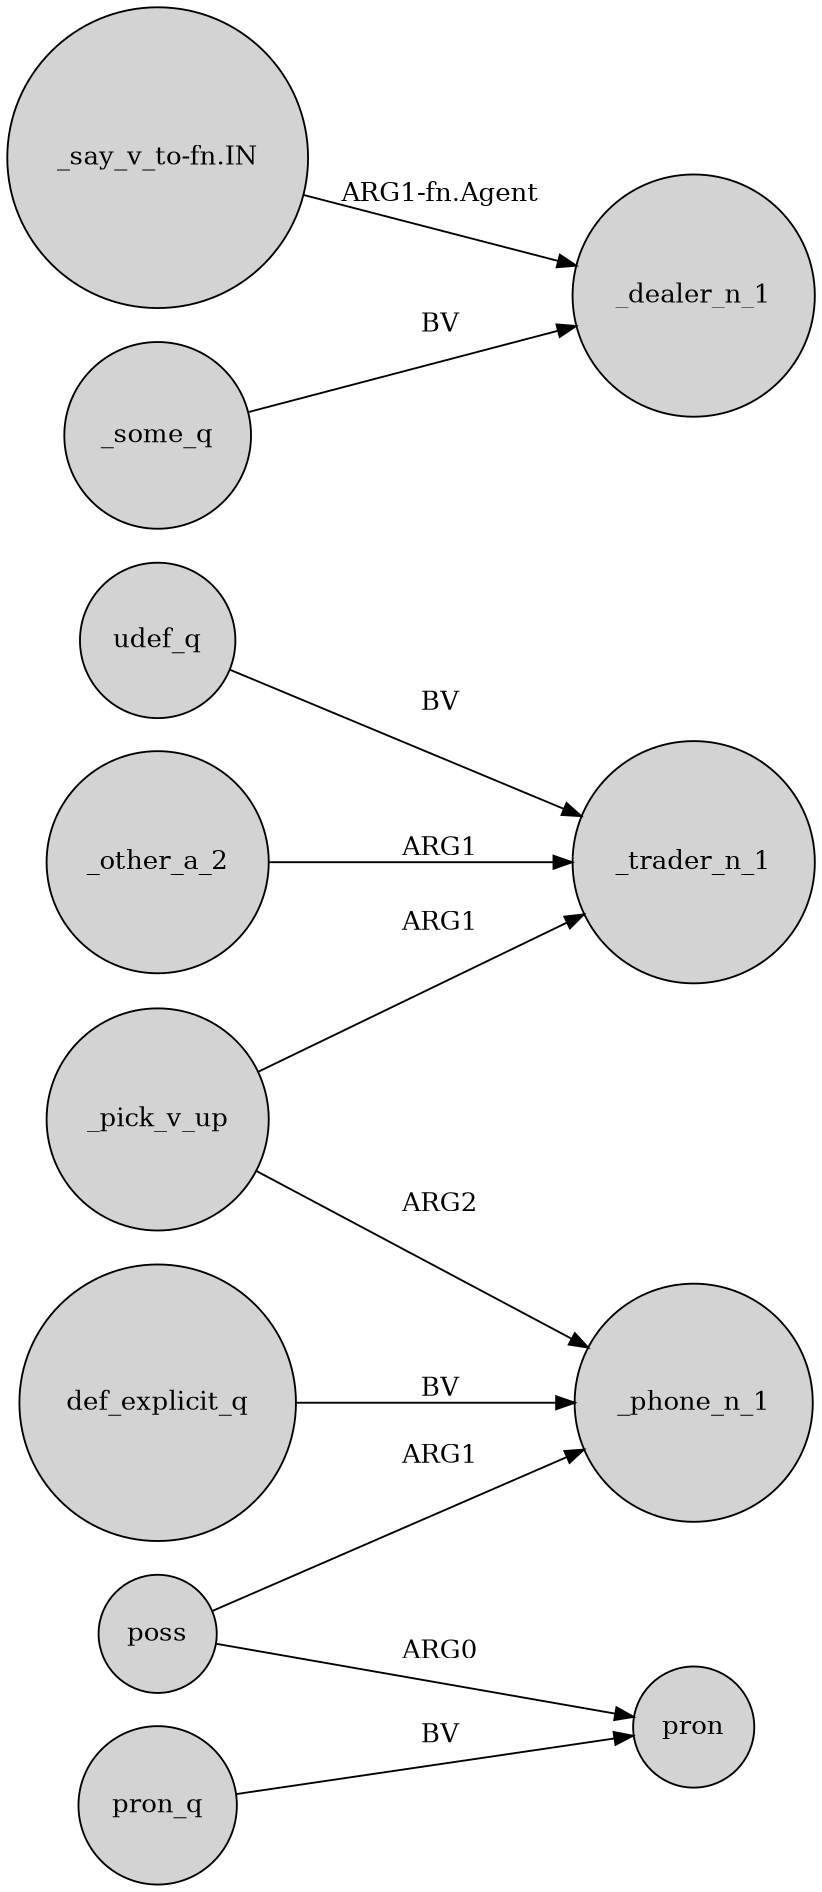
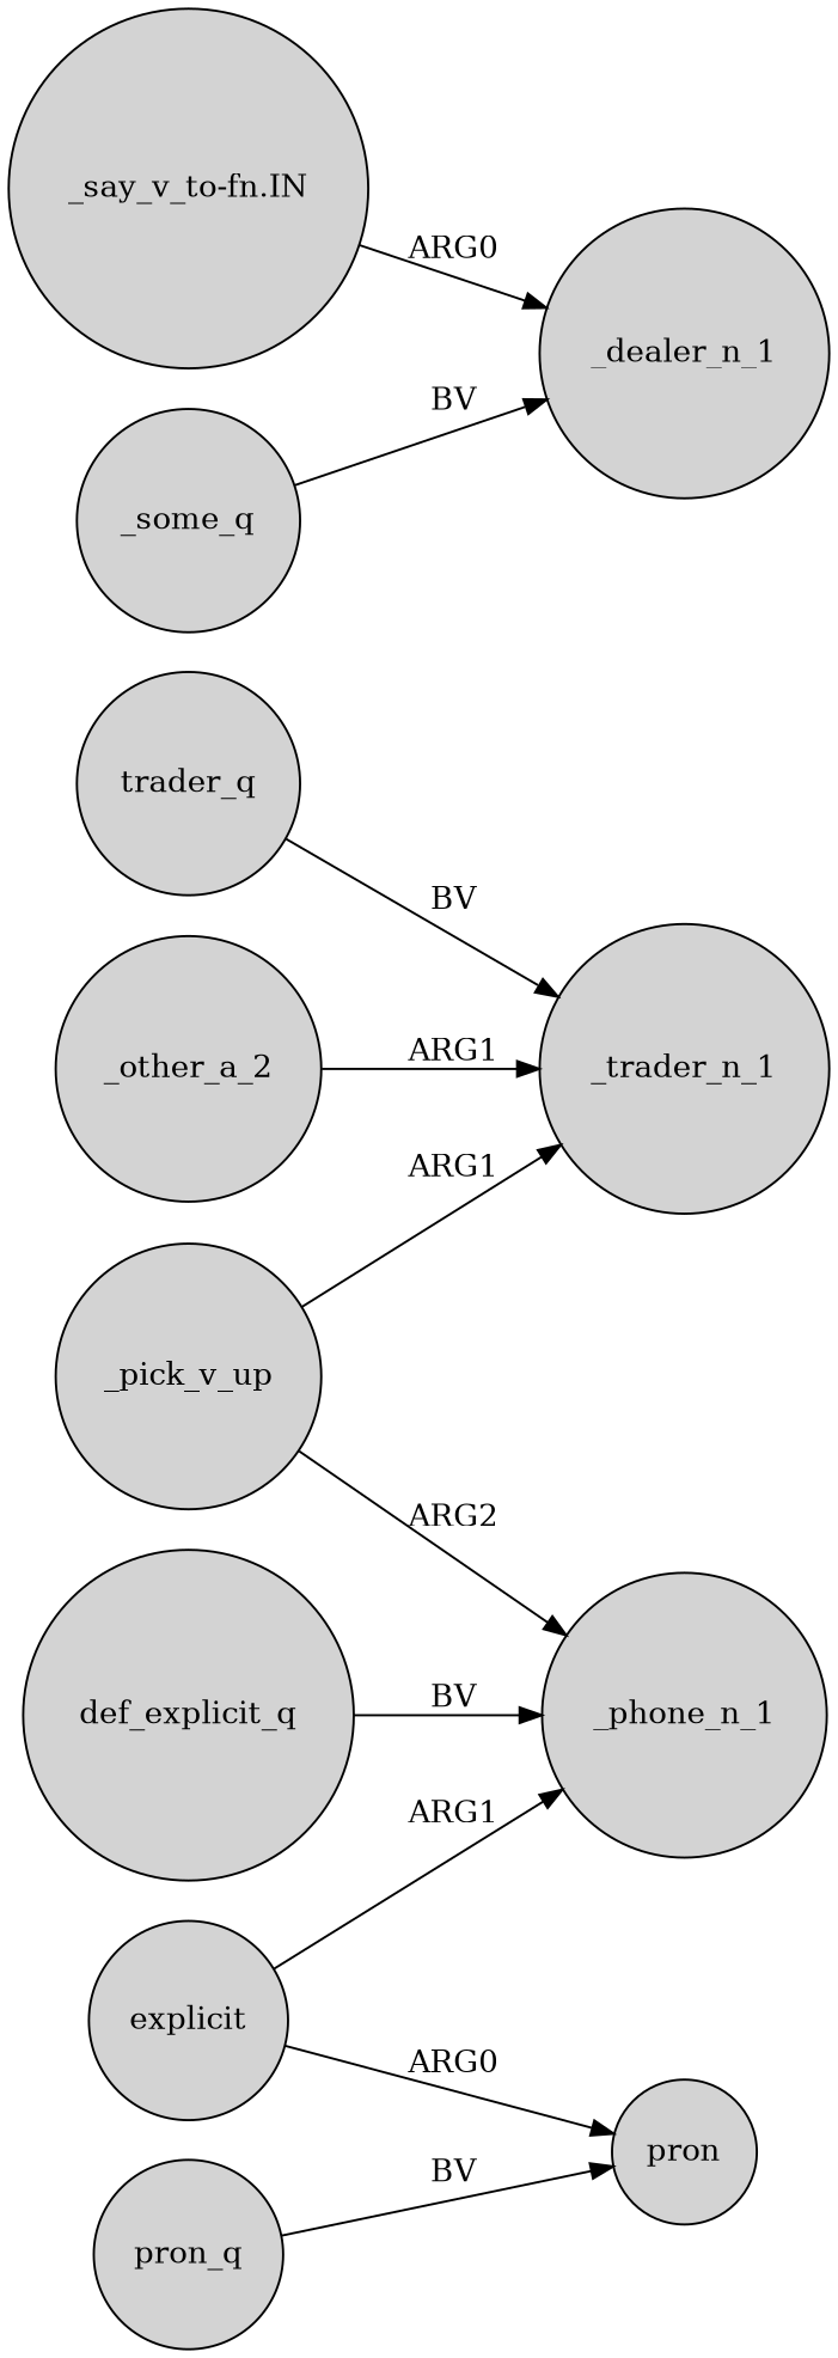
  digraph {
    rankdir=LR
    node [shape=circle style=filled]
    _pick_v_up
    _trader_n_1
    _phone_n_1
    "_say_v_to-fn.IN"
    _dealer_n_1
    _some_q
-   poss
+   poss [label=explicit]
    pron
-   udef_q
+   udef_q [label=trader_q]
    def_explicit_q
    n11 [label=_other_a_2]
    n12 [label=pron_q]
    _pick_v_up -> _trader_n_1 [label=ARG1]
    _pick_v_up -> _phone_n_1 [label=ARG2]
-   "_say_v_to-fn.IN" -> _dealer_n_1 [label="ARG1-fn.Agent"]
+   "_say_v_to-fn.IN" -> _dealer_n_1 [label=ARG0]
    _some_q -> _dealer_n_1 [label=BV]
    poss -> _phone_n_1 [label=ARG1]
    poss -> pron [label=ARG0]
    udef_q -> _trader_n_1 [label=BV]
    def_explicit_q -> _phone_n_1 [label=BV]
    n11 -> _trader_n_1 [label=ARG1]
    n12 -> pron [label=BV]
  }
